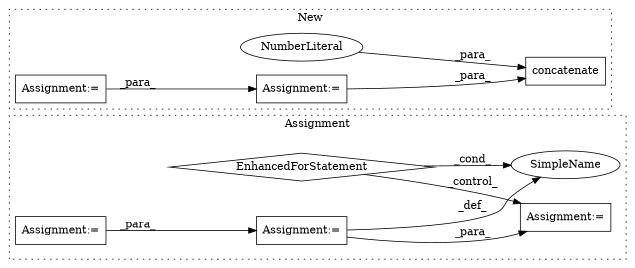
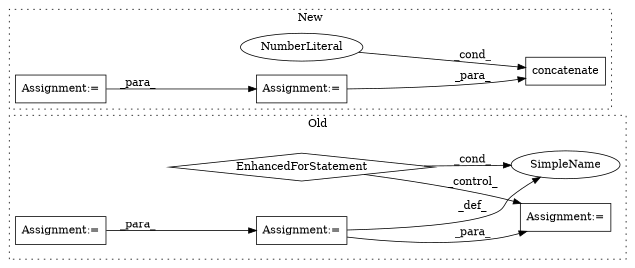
  digraph {
    rankdir=LR
    node [a=7 l=1 s="2067,2173" shape=box]
    n1 [a=70 l="75,2" label=EnhancedForStatement shape=diamond]
    n2 [l="75,2" label="Assignment:="]
    n3 [label="Assignment:=" s=1593]
    n4 [label="Assignment:=" s=2199]
    n5 [a=42 label=SimpleName s=2146 shape=ellipse]
    n6 [a=32 l="12,1" label=concatenate s="2175,2273"]
    n7 [a=34 label=NumberLiteral s=2272 shape=ellipse]
    n8 [label="Assignment:=" s=1906]
    n9 [label="Assignment:=" s=1764]
    subgraph cluster_1 {
-     label=Assignment
+     label=Old
      style=dotted
      n1
      n2
      n3
      n4
      n5
    }
    subgraph cluster_2 {
      label=New
      style=dotted
      n6
      n7
      n8
      n9
    }
    n1 -> n4 [label=_control_]
    n1 -> n5 [label=_cond_]
    n2 -> n4 [label=_para_]
    n2 -> n5 [label=_def_]
    n3 -> n2 [label=_para_]
-   n7 -> n6 [label=_para_]
+   n7 -> n6 [label=_cond_]
    n8 -> n6 [label=_para_]
    n9 -> n8 [label=_para_]
  }
